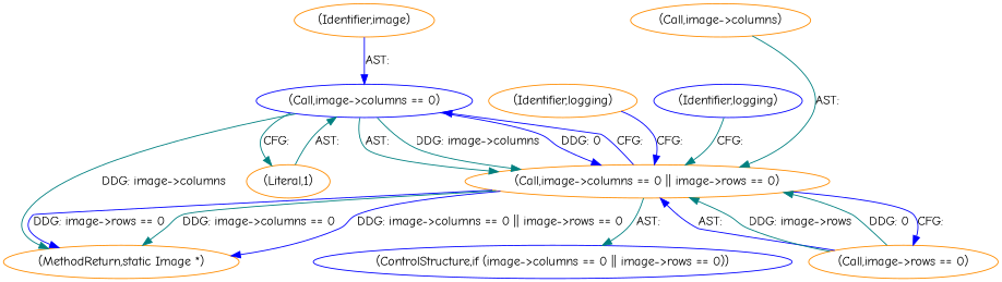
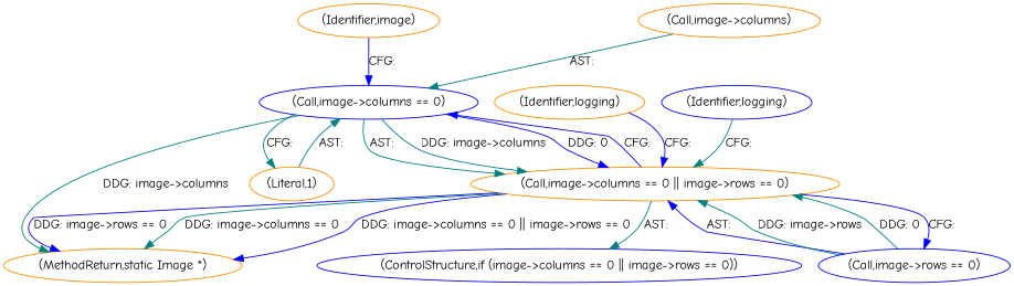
  digraph {
    fontname="Comic Neue"
    node [color=darkorange fontname="Comic Neue"]
    edge [color=teal fontname="Comic Neue"]
    n1 [color=blue label="(Call,image->columns == 0)"]
    n2 [label="(Call,image->columns == 0 || image->rows == 0)"]
    n3 [label="(MethodReturn,static Image *)"]
    n4 [label="(Literal,1)"]
    n5 [color=blue label="(ControlStructure,if (image->columns == 0 || image->rows == 0))"]
-   n6 [label="(Call,image->rows == 0)"]
+   n6 [color=blue label="(Call,image->rows == 0)"]
    n7 [label="(Identifier,image)"]
    n8 [color=blue label="(Identifier,logging)"]
    n9 [label="(Call,image->columns)"]
    n10 [label="(Identifier,logging)"]
    n1 -> n2 [label="AST: "]
    n1 -> n2 [label="DDG: image->columns"]
    n1 -> n2 [color=blue label="DDG: 0"]
    n1 -> n3 [label="DDG: image->columns"]
    n1 -> n4 [label="CFG: "]
    n2 -> n1 [color=blue label="CFG: "]
    n2 -> n3 [color=blue label="DDG: image->columns == 0 || image->rows == 0"]
    n2 -> n3 [color=blue label="DDG: image->rows == 0"]
    n2 -> n3 [label="DDG: image->columns == 0"]
    n2 -> n5 [label="AST: "]
    n2 -> n6 [color=blue label="CFG: "]
    n4 -> n1 [label="AST: "]
    n6 -> n2 [color=blue label="AST: "]
    n6 -> n2 [label="DDG: image->rows"]
    n6 -> n2 [label="DDG: 0"]
-   n7 -> n1 [color=blue label="AST: "]
+   n7 -> n1 [color=blue label="CFG: "]
    n8 -> n2 [label="CFG: "]
-   n9 -> n2 [label="AST: "]
+   n9 -> n1 [label="AST: "]
    n10 -> n2 [color=blue label="CFG: "]
  }
